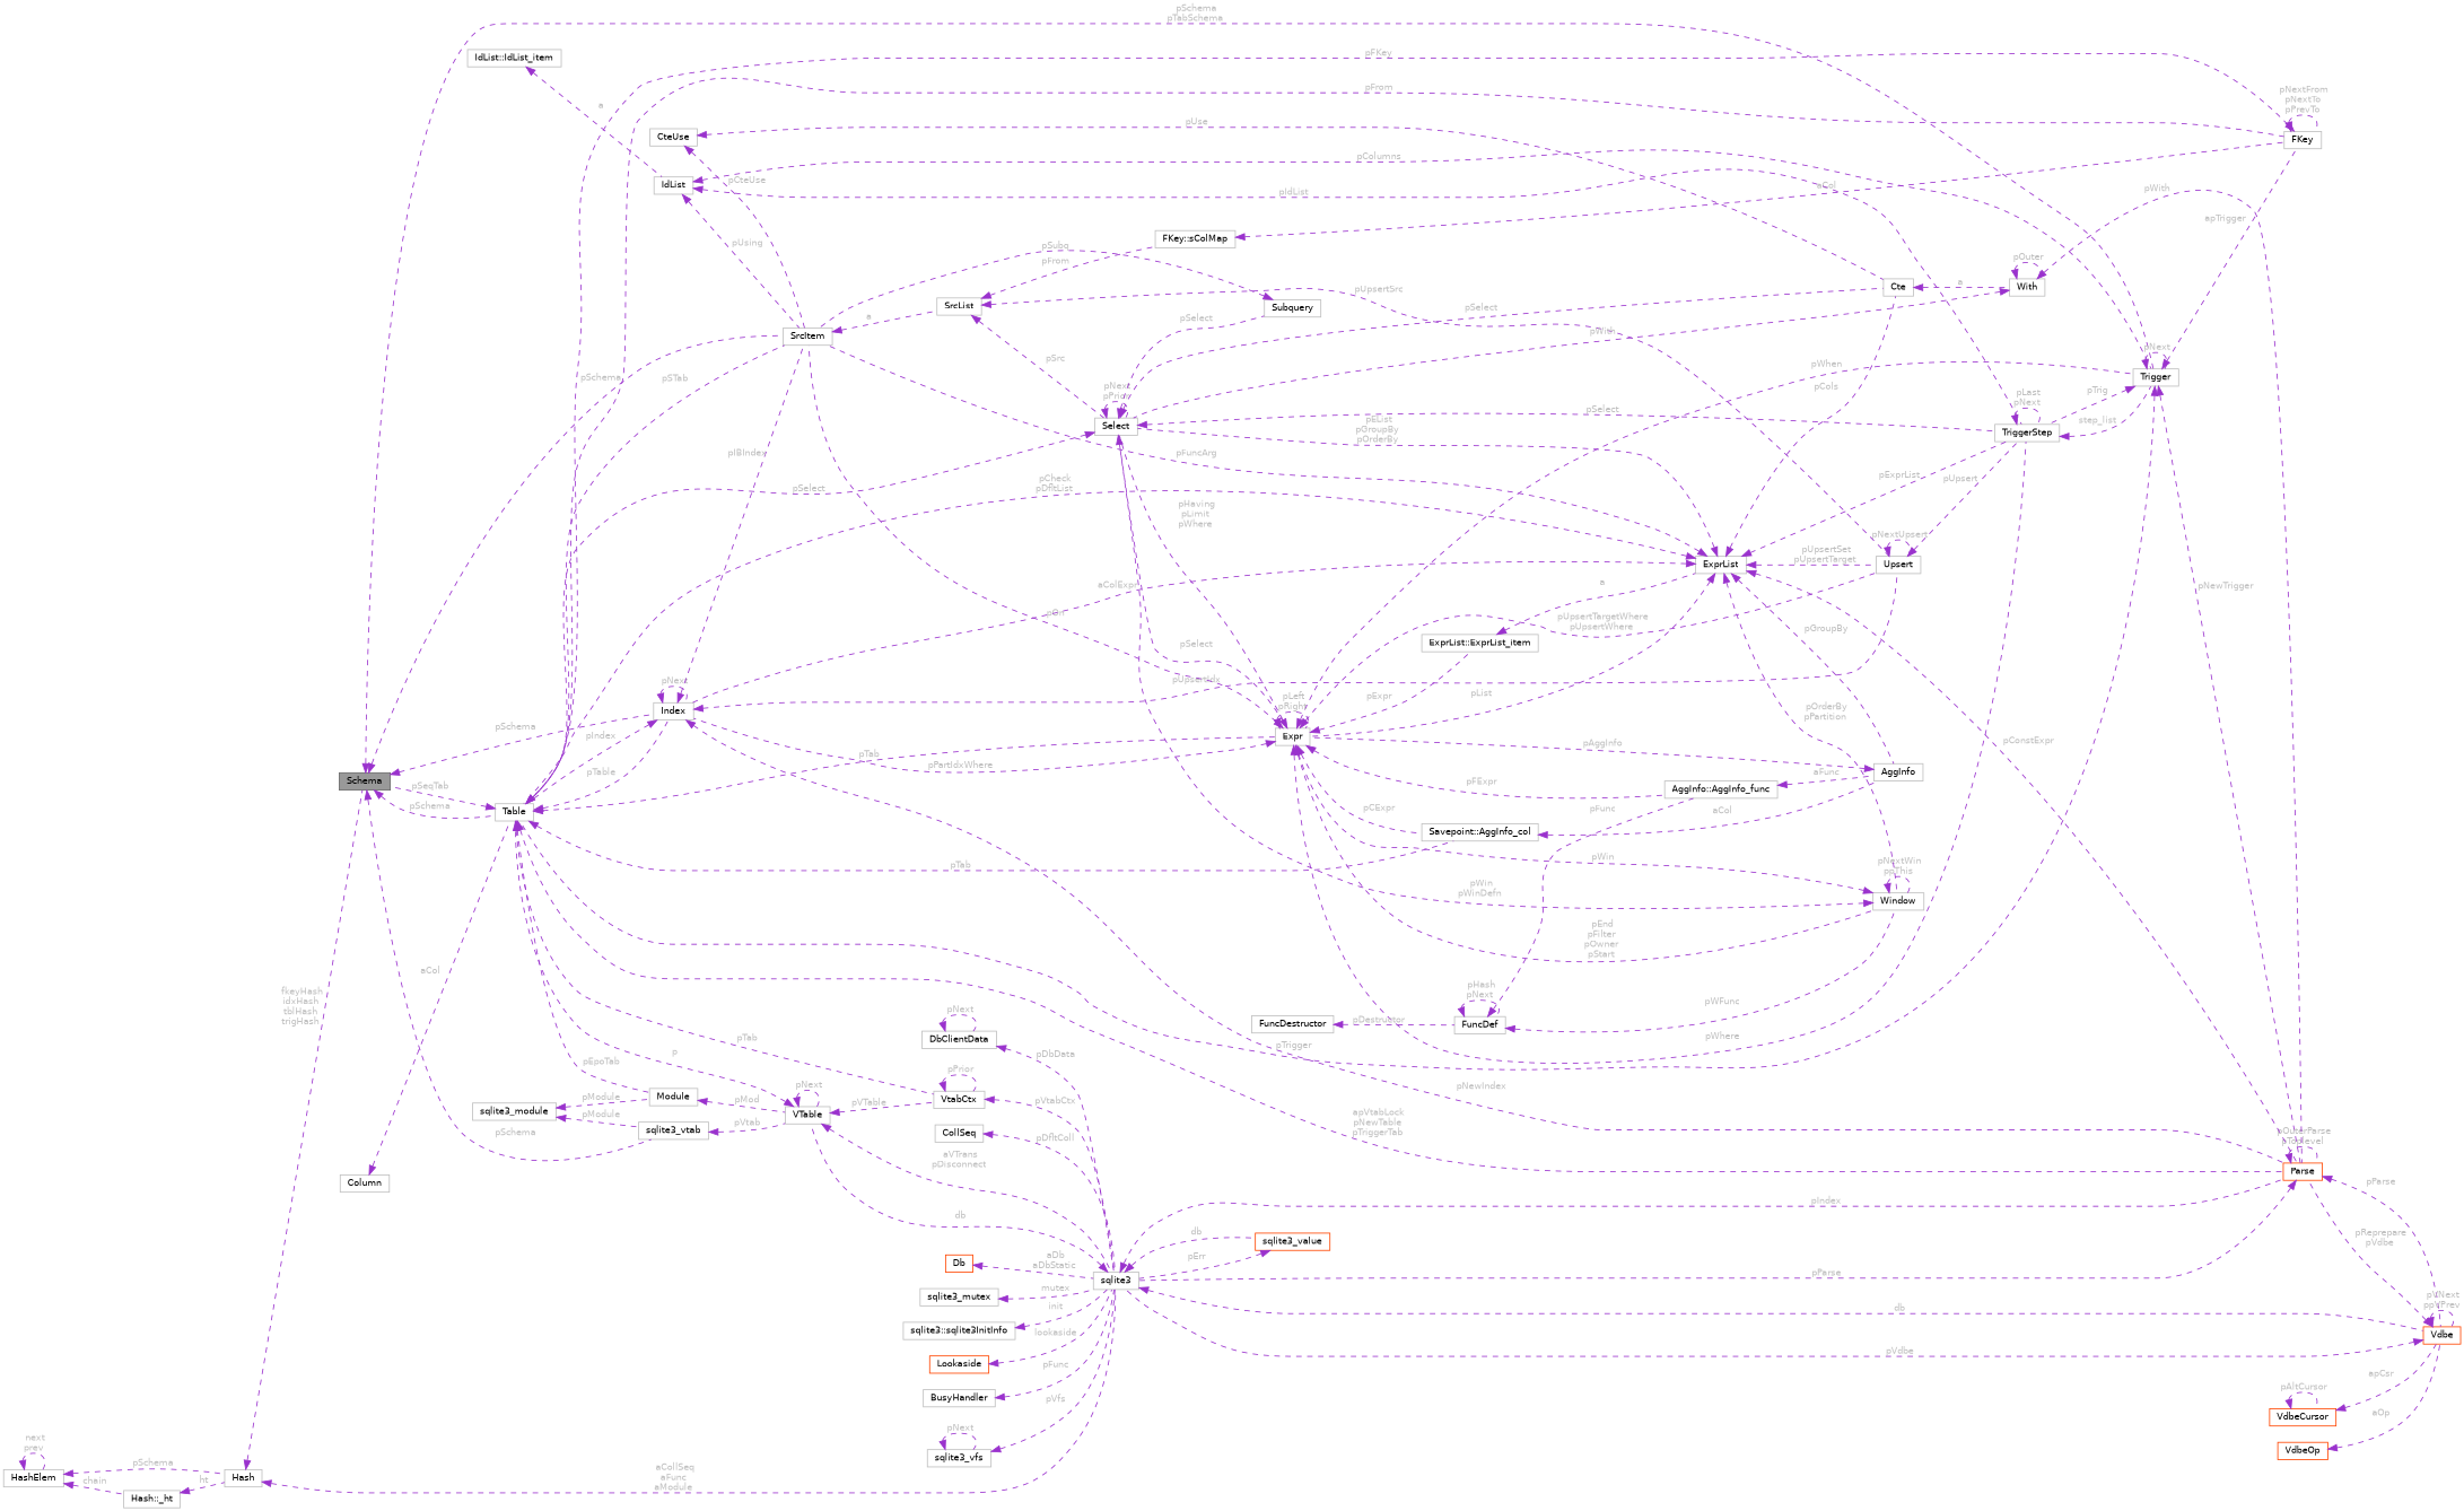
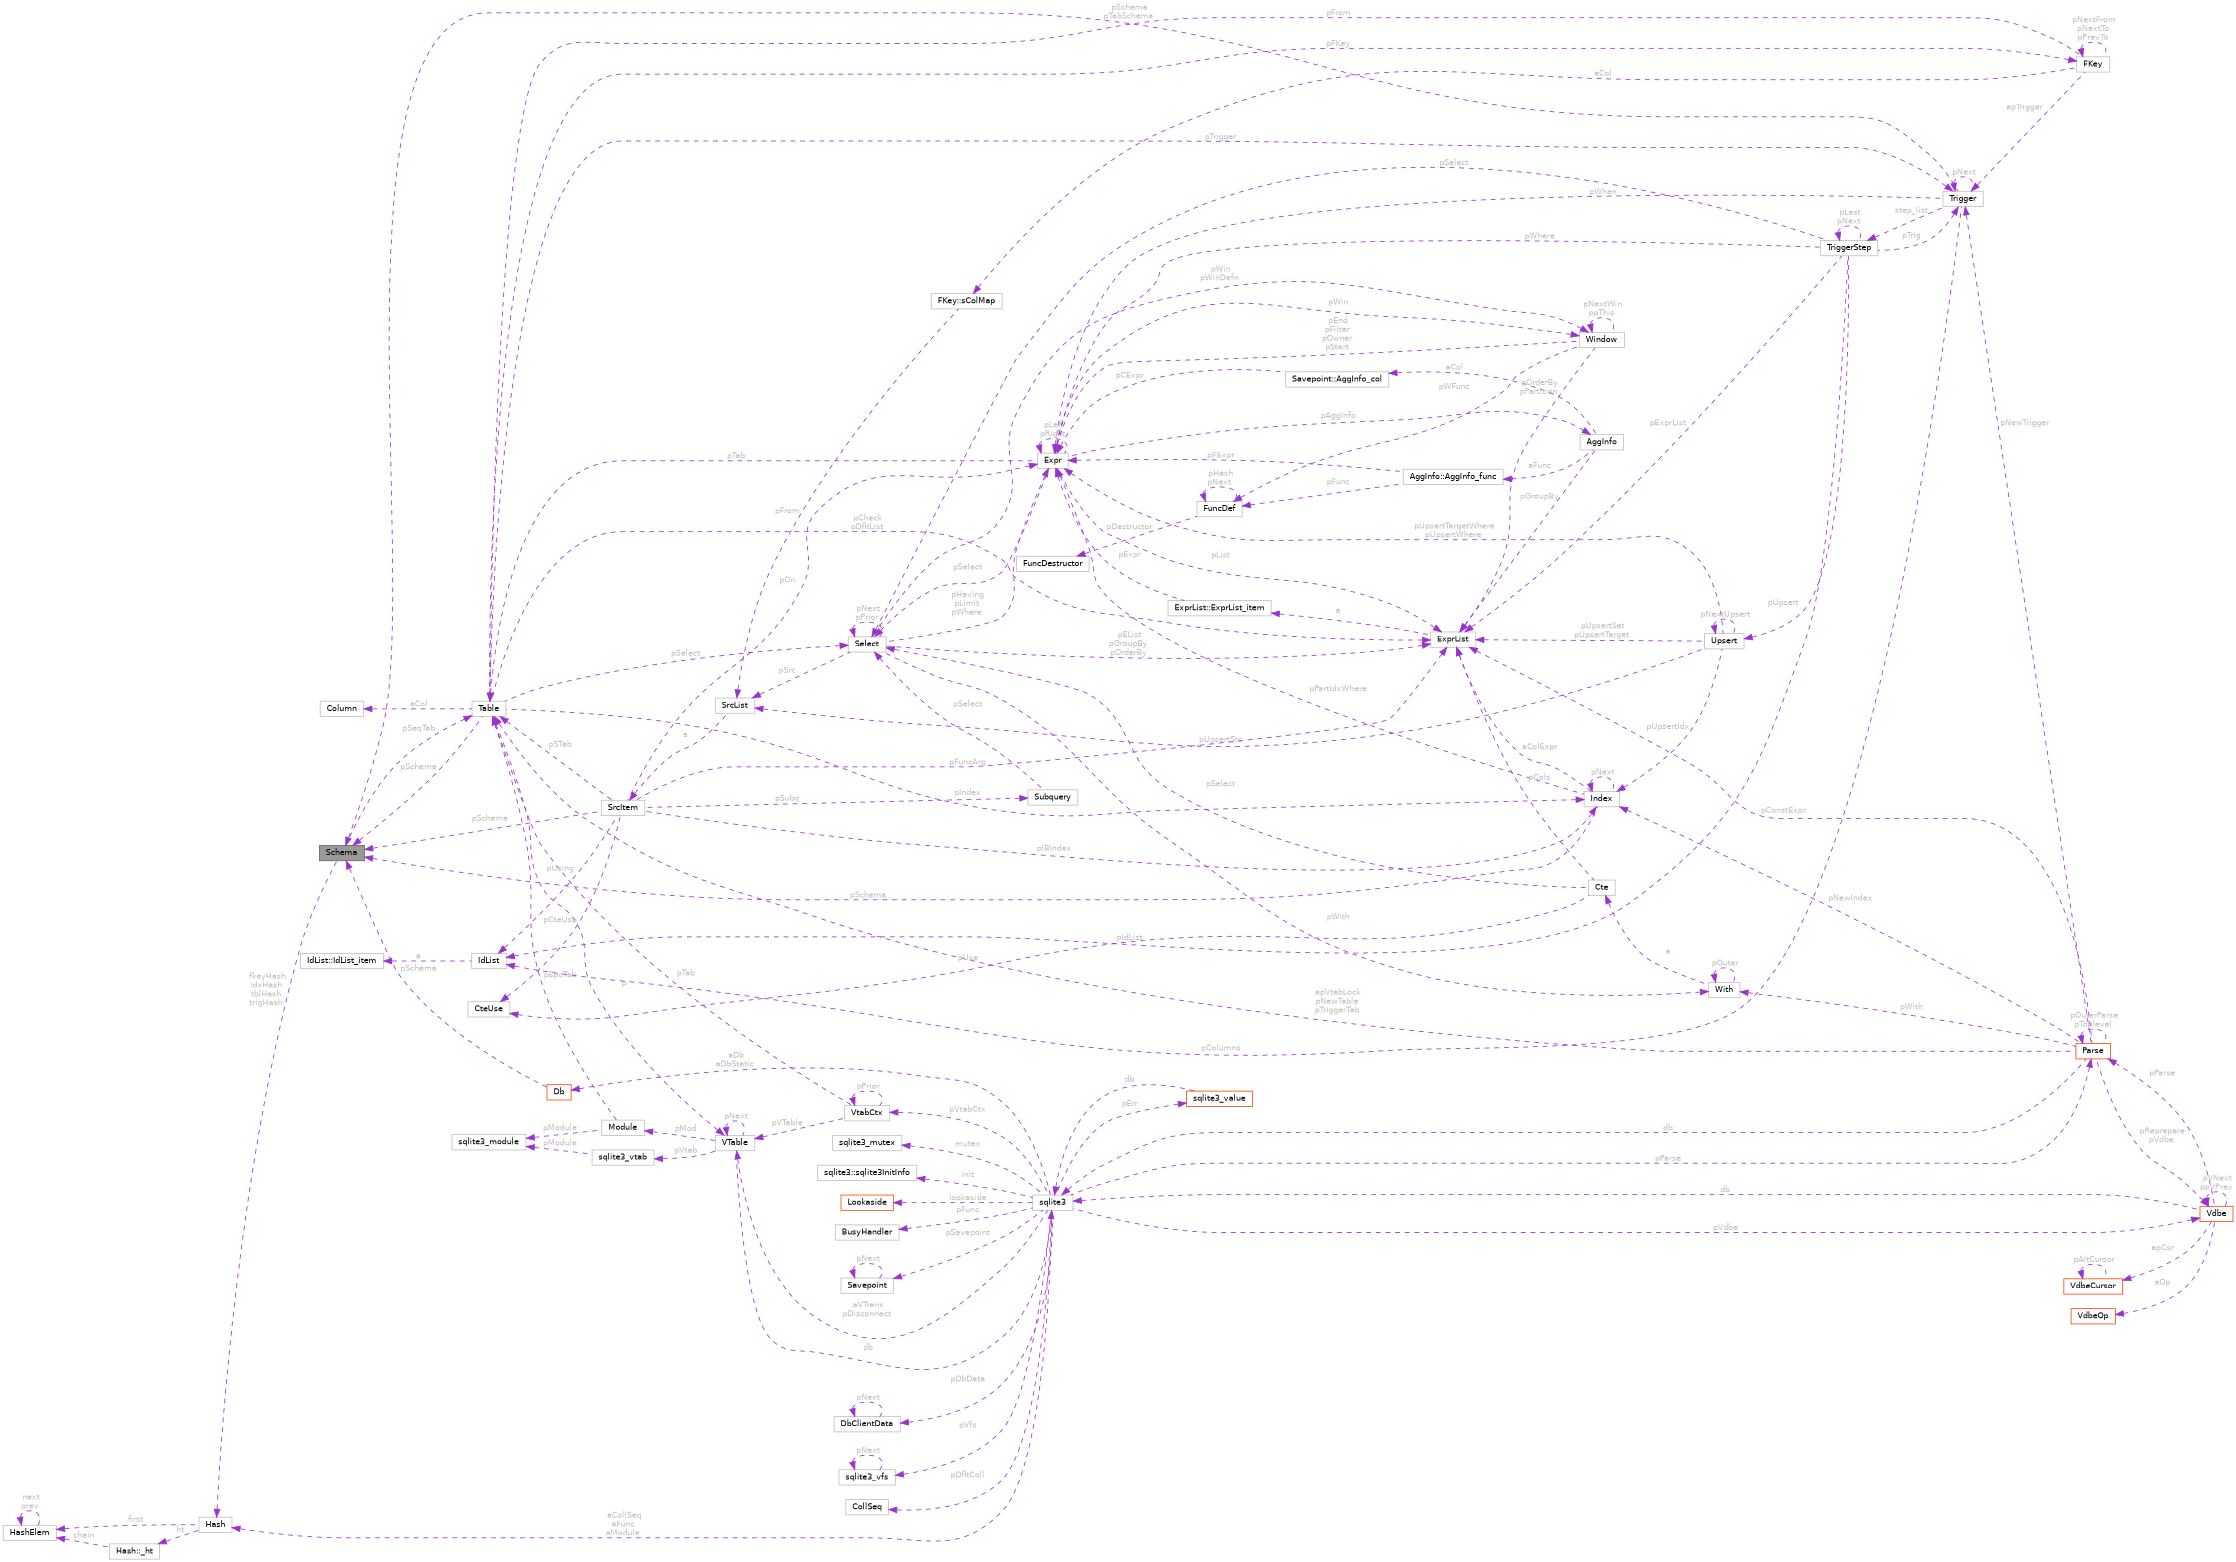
  digraph {
    rankdir=LR
    node [color=grey75 fillcolor=white fontname=Helvetica fontsize=10 shape=box style=filled]
    edge [color=darkorchid3 dir=back fontcolor=grey fontname=Helvetica fontsize=10 labelfontname=Helvetica labelfontsize=10 style=dashed]
    n1 [color=gray40 fillcolor=grey60 fontcolor=black height=0.2 label=Schema width=0.4]
    n2 [height=0.2 label=Table width=0.4]
    n3 [height=0.2 label=Index width=0.4]
    n4 [height=0.2 label=SrcItem width=0.4]
    n5 [height=0.2 label=Trigger width=0.4]
    n6 [color=orangered height=0.2 label=Db width=0.4]
    n7 [height=0.2 label=Expr width=0.4]
    n8 [height=0.2 label="Savepoint::AggInfo_col" width=0.4]
    n9 [height=0.2 label=FKey width=0.4]
    n10 [color=orangered height=0.2 label=Parse width=0.4]
    n11 [height=0.2 label=VtabCtx width=0.4]
    n12 [height=0.2 label=Module width=0.4]
    n13 [height=0.2 label=Upsert width=0.4]
    n14 [height=0.2 label=SrcList width=0.4]
    n15 [height=0.2 label=TriggerStep width=0.4]
    n16 [height=0.2 label=sqlite3 width=0.4]
    n17 [height=0.2 label=Hash width=0.4]
    n18 [height=0.2 label=VTable width=0.4]
    n19 [color=orangered height=0.2 label=Vdbe width=0.4]
    n20 [color=orangered height=0.2 label=sqlite3_value width=0.4]
    n21 [height=0.2 label=HashElem width=0.4]
    n22 [height=0.2 label="Hash::_ht" width=0.4]
    n23 [height=0.2 label="ExprList::ExprList_item" width=0.4]
    n24 [height=0.2 label=Select width=0.4]
    n25 [height=0.2 label=Window width=0.4]
    n26 [height=0.2 label="AggInfo::AggInfo_func" width=0.4]
    n27 [height=0.2 label=AggInfo width=0.4]
    n28 [height=0.2 label=Column width=0.4]
    n29 [height=0.2 label=ExprList width=0.4]
    n30 [height=0.2 label=Cte width=0.4]
    n31 [height=0.2 label=Subquery width=0.4]
    n32 [height=0.2 label=With width=0.4]
    n33 [height=0.2 label="FKey::sColMap" width=0.4]
    n34 [height=0.2 label=CteUse width=0.4]
    n35 [height=0.2 label=IdList width=0.4]
    n36 [height=0.2 label="IdList::IdList_item" width=0.4]
    n37 [height=0.2 label=FuncDef width=0.4]
    n38 [height=0.2 label=FuncDestructor width=0.4]
    n39 [height=0.2 label=sqlite3_vfs width=0.4]
    n40 [color=orangered height=0.2 label=VdbeCursor width=0.4]
    n41 [color=orangered height=0.2 label=VdbeOp width=0.4]
    n42 [height=0.2 label=CollSeq width=0.4]
    n43 [height=0.2 label=sqlite3_mutex width=0.4]
    n44 [height=0.2 label="sqlite3::sqlite3InitInfo" width=0.4]
    n45 [color=orangered height=0.2 label=Lookaside width=0.4]
    n46 [height=0.2 label=BusyHandler width=0.4]
+   n47 [height=0.2 label=Savepoint width=0.4]
    n48 [height=0.2 label=DbClientData width=0.4]
    n49 [height=0.2 label=sqlite3_module width=0.4]
    n50 [height=0.2 label=sqlite3_vtab width=0.4]
    n1 -> n2 [label=" pSchema"]
    n1 -> n3 [label=" pSchema"]
    n1 -> n4 [label=" pSchema"]
    n1 -> n5 [label=" pSchema\npTabSchema"]
-   n1 -> n50 [label=" pSchema"]
+   n1 -> n6 [label=" pSchema"]
    n2 -> n1 [label=" pSeqTab"]
-   n2 -> n3 [label=" pTable"]
    n2 -> n4 [label=" pSTab"]
    n2 -> n7 [label=" pTab"]
-   n2 -> n8 [label=" pTab"]
    n2 -> n9 [label=" pFrom"]
    n2 -> n10 [label=" apVtabLock\npNewTable\npTriggerTab"]
    n2 -> n11 [label=" pTab"]
    n2 -> n12 [label=" pEpoTab"]
    n3 -> n2 [label=" pIndex"]
    n3 -> n3 [label=" pNext"]
    n3 -> n4 [label=" pIBIndex"]
    n3 -> n10 [label=" pNewIndex"]
    n3 -> n13 [label=" pUpsertIdx"]
    n4 -> n14 [label=" a"]
    n5 -> n2 [label=" pTrigger"]
    n5 -> n5 [label=" pNext"]
    n5 -> n9 [label=" apTrigger"]
    n5 -> n10 [label=" pNewTrigger"]
    n5 -> n15 [label=" pTrig"]
    n6 -> n16 [label=" aDb\naDbStatic"]
    n7 -> n3 [label=" pPartIdxWhere"]
    n7 -> n4 [label=" pOn"]
    n7 -> n5 [label=" pWhen"]
    n7 -> n7 [label=" pLeft\npRight"]
    n7 -> n8 [label=" pCExpr"]
    n7 -> n13 [label=" pUpsertTargetWhere\npUpsertWhere"]
    n7 -> n15 [label=" pWhere"]
    n7 -> n23 [label=" pExpr"]
    n7 -> n24 [label=" pHaving\npLimit\npWhere"]
    n7 -> n25 [label=" pEnd\npFilter\npOwner\npStart"]
    n7 -> n26 [label=" pFExpr"]
    n8 -> n27 [label=" aCol"]
    n9 -> n2 [label=" pFKey"]
    n9 -> n9 [label=" pNextFrom\npNextTo\npPrevTo"]
    n10 -> n10 [label=" pOuterParse\npToplevel"]
    n10 -> n16 [label=" pParse"]
    n10 -> n19 [label=" pParse"]
    n11 -> n11 [label=" pPrior"]
    n11 -> n16 [label=" pVtabCtx"]
    n12 -> n18 [label=" pMod"]
    n13 -> n13 [label=" pNextUpsert"]
    n13 -> n15 [label=" pUpsert"]
    n14 -> n13 [label=" pUpsertSrc"]
    n14 -> n24 [label=" pSrc"]
    n14 -> n33 [label=" pFrom"]
    n15 -> n5 [label=" step_list"]
    n15 -> n15 [label=" pLast\npNext"]
-   n16 -> n10 [label=" pIndex"]
+   n16 -> n10 [label=" db"]
    n16 -> n18 [label=" db"]
    n16 -> n19 [label=" db"]
    n16 -> n20 [label=" db"]
    n17 -> n1 [label=" fkeyHash\nidxHash\ntblHash\ntrigHash"]
    n17 -> n16 [label=" aCollSeq\naFunc\naModule"]
    n18 -> n2 [label=" p"]
    n18 -> n11 [label=" pVTable"]
    n18 -> n16 [label=" aVTrans\npDisconnect"]
    n18 -> n18 [label=" pNext"]
    n19 -> n10 [label=" pReprepare\npVdbe"]
    n19 -> n16 [label=" pVdbe"]
    n19 -> n19 [label=" pVNext\nppVPrev"]
    n20 -> n16 [label=" pErr"]
-   n21 -> n17 [label=" pSchema"]
+   n21 -> n17 [label=" first"]
    n21 -> n21 [label=" next\nprev"]
    n21 -> n22 [label=" chain"]
    n22 -> n17 [label=" ht"]
    n23 -> n29 [label=" a"]
    n24 -> n2 [label=" pSelect"]
    n24 -> n7 [label=" pSelect"]
    n24 -> n15 [label=" pSelect"]
    n24 -> n24 [label=" pNext\npPrior"]
    n24 -> n30 [label=" pSelect"]
    n24 -> n31 [label=" pSelect"]
    n25 -> n7 [label=" pWin"]
    n25 -> n24 [label=" pWin\npWinDefn"]
    n25 -> n25 [label=" pNextWin\nppThis"]
    n26 -> n27 [label=" aFunc"]
    n27 -> n7 [label=" pAggInfo"]
    n28 -> n2 [label=" aCol"]
    n29 -> n2 [label=" pCheck\npDfltList"]
    n29 -> n3 [label=" aColExpr"]
    n29 -> n4 [label=" pFuncArg"]
    n29 -> n7 [label=" pList"]
    n29 -> n10 [label=" pConstExpr"]
    n29 -> n13 [label=" pUpsertSet\npUpsertTarget"]
    n29 -> n15 [label=" pExprList"]
    n29 -> n24 [label=" pEList\npGroupBy\npOrderBy"]
    n29 -> n25 [label=" pOrderBy\npPartition"]
    n29 -> n27 [label=" pGroupBy"]
    n29 -> n30 [label=" pCols"]
    n30 -> n32 [label=" a"]
    n31 -> n4 [label=" pSubq"]
    n32 -> n10 [label=" pWith"]
    n32 -> n24 [label=" pWith"]
    n32 -> n32 [label=" pOuter"]
    n33 -> n9 [label=" aCol"]
    n34 -> n4 [label=" pCteUse"]
    n34 -> n30 [label=" pUse"]
    n35 -> n4 [label=" pUsing"]
    n35 -> n5 [label=" pColumns"]
    n35 -> n15 [label=" pIdList"]
    n36 -> n35 [label=" a"]
    n37 -> n25 [label=" pWFunc"]
    n37 -> n26 [label=" pFunc"]
    n37 -> n37 [label=" pHash\npNext"]
    n38 -> n37 [label=" pDestructor"]
    n39 -> n16 [label=" pVfs"]
    n39 -> n39 [label=" pNext"]
    n40 -> n19 [label=" apCsr"]
    n40 -> n40 [label=" pAltCursor"]
    n41 -> n19 [label=" aOp"]
    n42 -> n16 [label=" pDfltColl"]
    n43 -> n16 [label=" mutex"]
    n44 -> n16 [label=" init"]
    n45 -> n16 [label=" lookaside"]
    n46 -> n16 [label=" pFunc"]
+   n47 -> n16 [label=" pSavepoint"]
+   n47 -> n47 [label=" pNext"]
    n48 -> n16 [label=" pDbData"]
    n48 -> n48 [label=" pNext"]
    n49 -> n12 [label=" pModule"]
    n49 -> n50 [label=" pModule"]
    n50 -> n18 [label=" pVtab"]
  }
